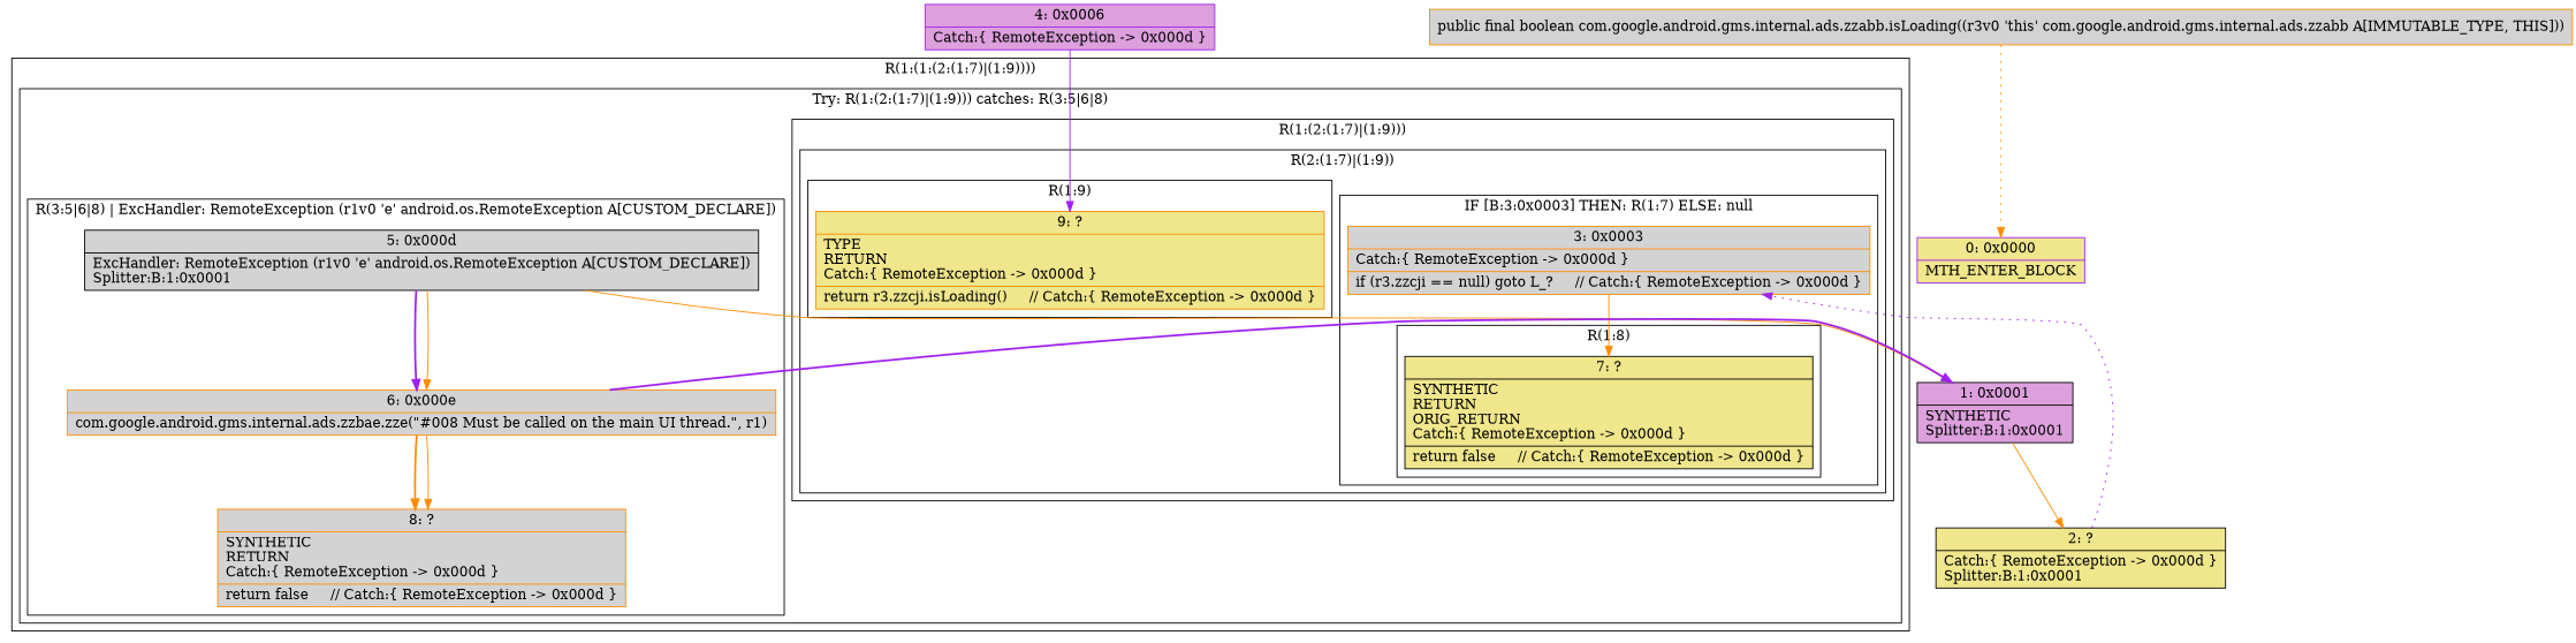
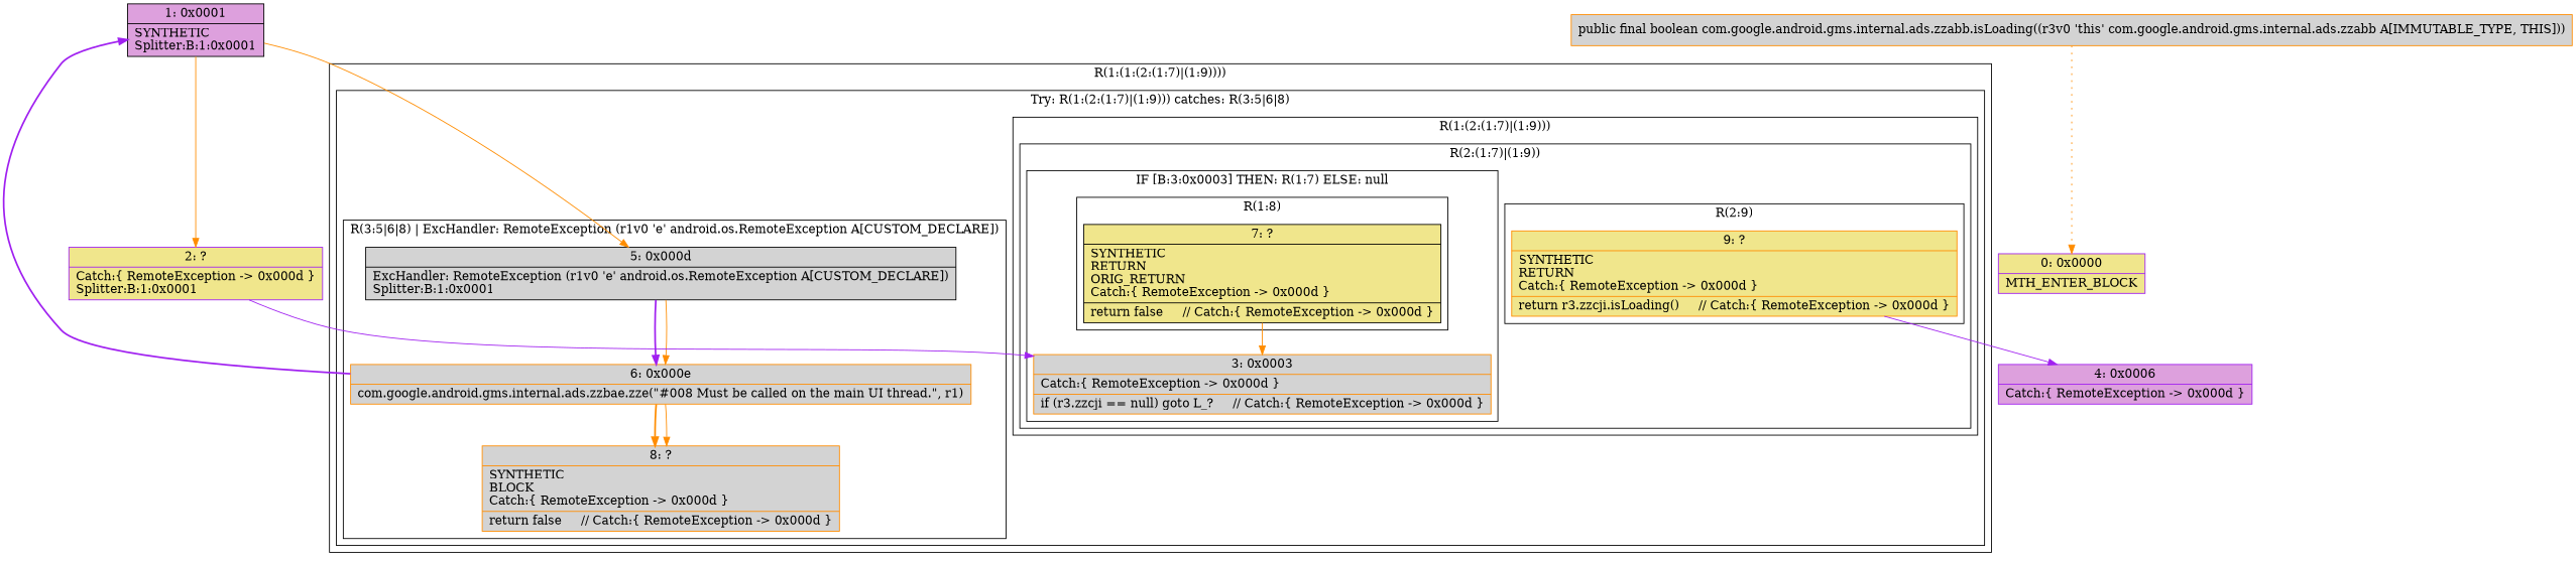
  digraph {
    node [color=darkorange fillcolor=lightgrey shape=record style=filled]
    edge [color=darkorange style=solid]
    n1 [color=black fillcolor=khaki label="{7\:\ ?|SYNTHETIC\lRETURN\lORIG_RETURN\lCatch:\{ RemoteException \-\> 0x000d \}\l|return false     \/\/ Catch:\{ RemoteException \-\> 0x000d \}\l}"]
    n2 [label="{3\:\ 0x0003|Catch:\{ RemoteException \-\> 0x000d \}\l|if (r3.zzcji == null) goto L_?     \/\/ Catch:\{ RemoteException \-\> 0x000d \}\l}"]
-   n3 [fillcolor=khaki label="{9\:\ ?|TYPE\lRETURN\lCatch:\{ RemoteException \-\> 0x000d \}\l|return r3.zzcji.isLoading()     \/\/ Catch:\{ RemoteException \-\> 0x000d \}\l}"]
+   n3 [fillcolor=khaki label="{9\:\ ?|SYNTHETIC\lRETURN\lCatch:\{ RemoteException \-\> 0x000d \}\l|return r3.zzcji.isLoading()     \/\/ Catch:\{ RemoteException \-\> 0x000d \}\l}"]
    n4 [color=black label="{5\:\ 0x000d|ExcHandler: RemoteException (r1v0 'e' android.os.RemoteException A[CUSTOM_DECLARE])\lSplitter:B:1:0x0001\l}"]
    n5 [label="{6\:\ 0x000e|com.google.android.gms.internal.ads.zzbae.zze(\"#008 Must be called on the main UI thread.\", r1)\l}"]
-   n6 [label="{8\:\ ?|SYNTHETIC\lRETURN\lCatch:\{ RemoteException \-\> 0x000d \}\l|return false     \/\/ Catch:\{ RemoteException \-\> 0x000d \}\l}"]
+   n6 [label="{8\:\ ?|SYNTHETIC\lBLOCK\lCatch:\{ RemoteException \-\> 0x000d \}\l|return false     \/\/ Catch:\{ RemoteException \-\> 0x000d \}\l}"]
    n7 [color=black fillcolor=plum label="{1\:\ 0x0001|SYNTHETIC\lSplitter:B:1:0x0001\l}"]
    n8 [color=purple fillcolor=plum label="{4\:\ 0x0006|Catch:\{ RemoteException \-\> 0x000d \}\l}"]
    n9 [color=purple fillcolor=khaki label="{0\:\ 0x0000|MTH_ENTER_BLOCK\l}"]
-   n10 [color=black fillcolor=khaki label="{2\:\ ?|Catch:\{ RemoteException \-\> 0x000d \}\lSplitter:B:1:0x0001\l}"]
+   n10 [color=purple fillcolor=khaki label="{2\:\ ?|Catch:\{ RemoteException \-\> 0x000d \}\lSplitter:B:1:0x0001\l}"]
    n11 [label="{public final boolean com.google.android.gms.internal.ads.zzabb.isLoading((r3v0 'this' com.google.android.gms.internal.ads.zzabb A[IMMUTABLE_TYPE, THIS])) }"]
    subgraph cluster_1 {
      label="R(1:(1:(2:(1:7)|(1:9))))"
      subgraph cluster_2 {
        label="Try: R(1:(2:(1:7)|(1:9))) catches: R(3:5|6|8)"
        subgraph cluster_3 {
          label="R(1:(2:(1:7)|(1:9)))"
          subgraph cluster_4 {
            label="R(2:(1:7)|(1:9))"
            subgraph cluster_5 {
              label="IF [B:3:0x0003] THEN: R(1:7) ELSE: null"
              n2
              subgraph cluster_6 {
                label="R(1:8)"
                n1
              }
            }
            subgraph cluster_7 {
-             label="R(1:9)"
+             label="R(2:9)"
              n3
            }
          }
        }
        subgraph cluster_8 {
          label="R(3:5|6|8) | ExcHandler: RemoteException (r1v0 'e' android.os.RemoteException A[CUSTOM_DECLARE])\l"
          n4
          n5
          n6
        }
      }
    }
    subgraph cluster_9 {
      label="R(3:5|6|8) | ExcHandler: RemoteException (r1v0 'e' android.os.RemoteException A[CUSTOM_DECLARE])\l"
    }
-   n2 -> n1
+   n1 -> n2
    n4 -> n5 [color=purple style=bold]
    n4 -> n5
    n5 -> n6 [style=bold]
    n5 -> n6
    n5 -> n7 [color=purple style=bold]
-   n4 -> n7
+   n7 -> n4
    n7 -> n10
-   n8 -> n3 [color=purple]
-   n10 -> n2 [color=purple style=dotted]
+   n3 -> n8 [color=purple]
+   n10 -> n2 [color=purple]
    n11 -> n9 [style=dotted]
  }
